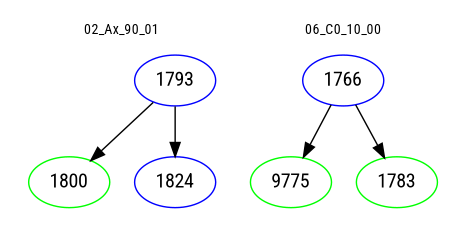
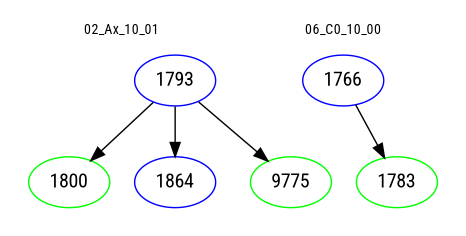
  digraph {
    fontname="Roboto Condensed"
    node [color=blue fontname="Roboto Condensed"]
    edge [color=black fontname="Roboto Condensed"]
    n1 [label=1793]
    n2 [color=green label=1800]
-   n3 [label=1824]
+   n3 [label=1864]
    n4 [label=1766]
    n5 [color=green label=9775]
    n6 [color=green label=1783]
    subgraph cluster_1 {
      color=white
      fontsize=10
-     label="02_Ax_90_01"
+     label="02_Ax_10_01"
      n1
      n2
      n3
    }
    subgraph cluster_2 {
      color=white
      fontsize=10
      label="06_C0_10_00"
      n4
      n5
      n6
    }
    n1 -> n2
    n1 -> n3
-   n4 -> n5
+   n1 -> n5
    n4 -> n6
  }
